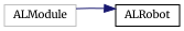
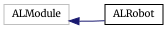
  digraph {
    rankdir=LR
    fontname=Merriweather
    node [fillcolor=white fontname=Merriweather fontsize=10 shape=record style=filled]
    n1 [color=grey75 height=0.2 label=ALModule width=0.4]
    n2 [color=black height=0.2 label=ALRobot width=0.4]
-   n2 -> n1 [color=midnightblue dir=back fontname=Merriweather fontsize=10 labelfontname=Helvetica labelfontsize=10 style=solid]
+   n1 -> n2 [color=midnightblue dir=back fontname=Merriweather fontsize=10 labelfontname=Helvetica labelfontsize=10 style=solid]
  }
